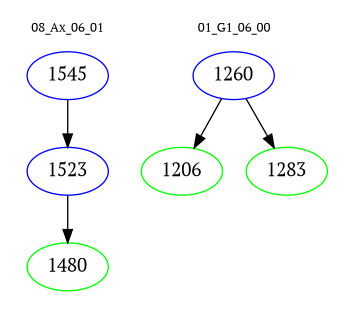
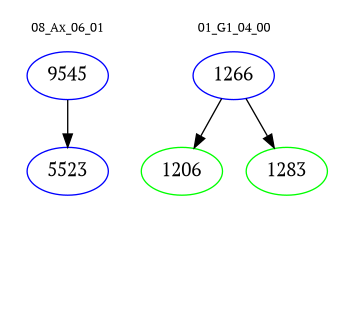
  digraph {
    fontname="PT Serif"
    node [color=blue fontname="PT Serif"]
    edge [color=black fontname="PT Serif"]
-   n1 [label=1523]
-   n2 [color=green label=1480]
-   n3 [label=1545]
-   n4 [label=1260]
+   n1 [label=5523]
+   n3 [label=9545]
+   n4 [label=1266]
    n5 [color=green label=1206]
    n6 [color=green label=1283]
    subgraph cluster_1 {
      color=white
      fontsize=10
      label="08_Ax_06_01"
      n1
-     n2
      n3
    }
    subgraph cluster_2 {
      color=white
      fontsize=10
-     label="01_G1_06_00"
+     label="01_G1_04_00"
      n4
      n5
      n6
    }
-   n1 -> n2
    n3 -> n1
    n4 -> n5
    n4 -> n6
  }
